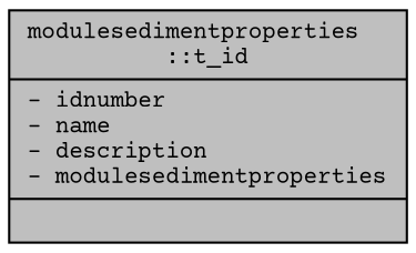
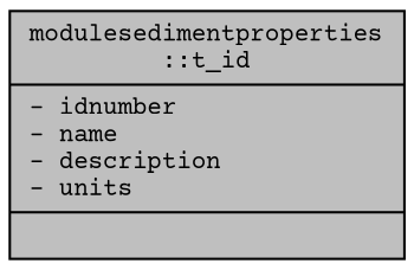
  digraph {
    fontname="Courier Prime"
-   n1 [color=black fillcolor=grey75 fontcolor=black fontname="Courier Prime" fontsize=10 height=0.2 label="{modulesedimentproperties\l::t_id\n|- idnumber\l- name\l- description\l- modulesedimentproperties\l|}" shape=record style=filled width=0.4]
+   n1 [color=black fillcolor=grey75 fontcolor=black fontname="Courier Prime" fontsize=10 height=0.2 label="{modulesedimentproperties\l::t_id\n|- idnumber\l- name\l- description\l- units\l|}" shape=record style=filled width=0.4]
  }
